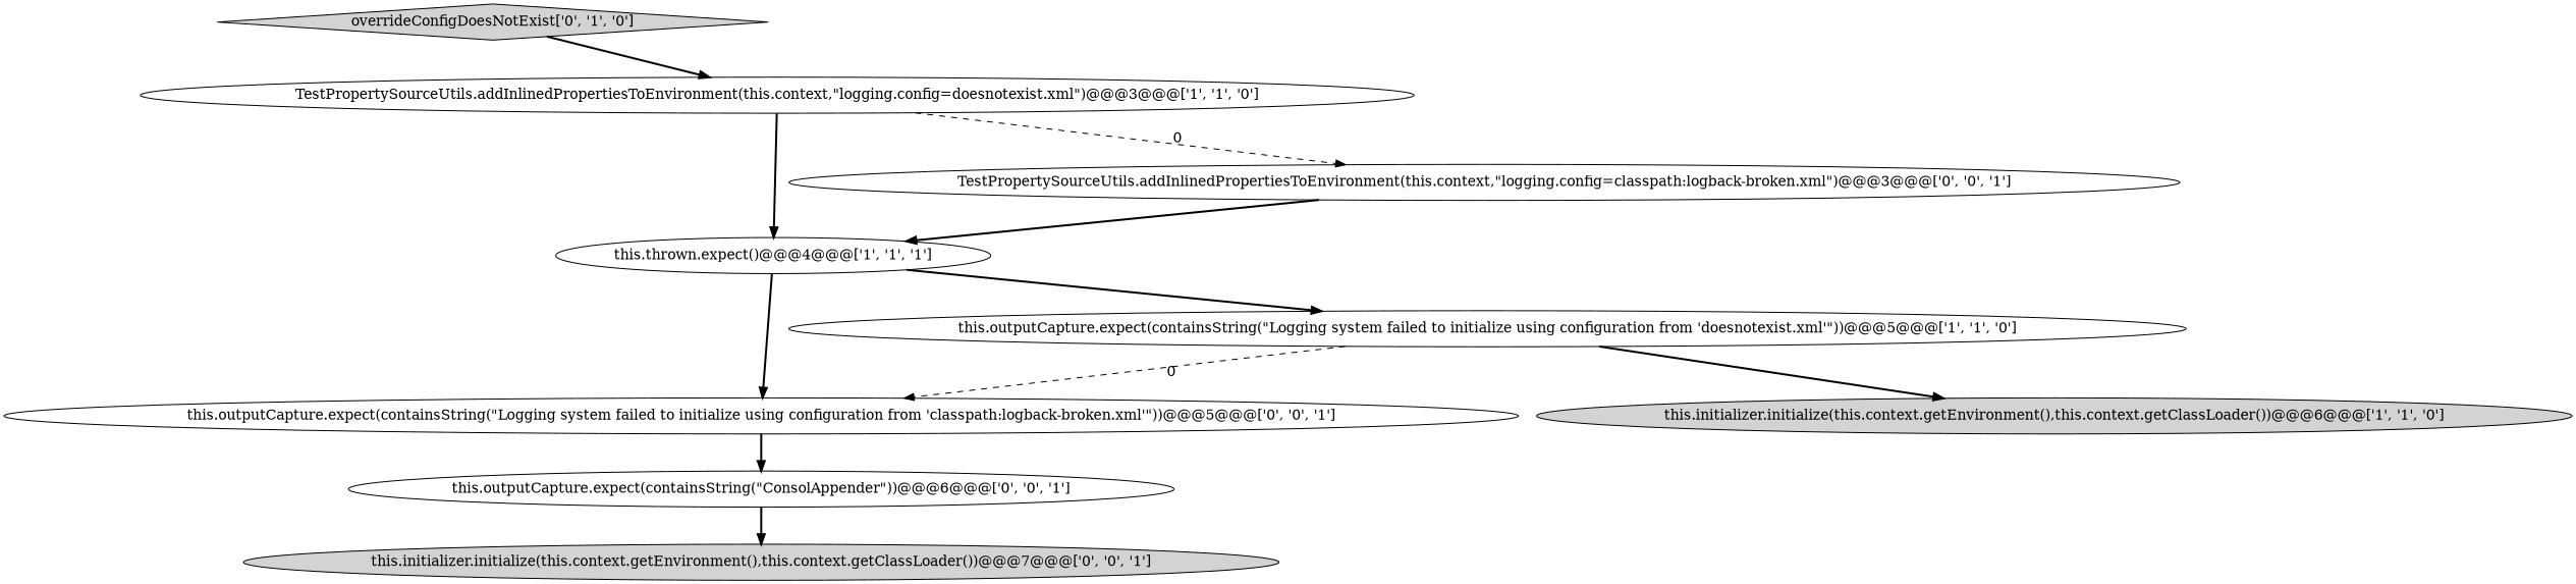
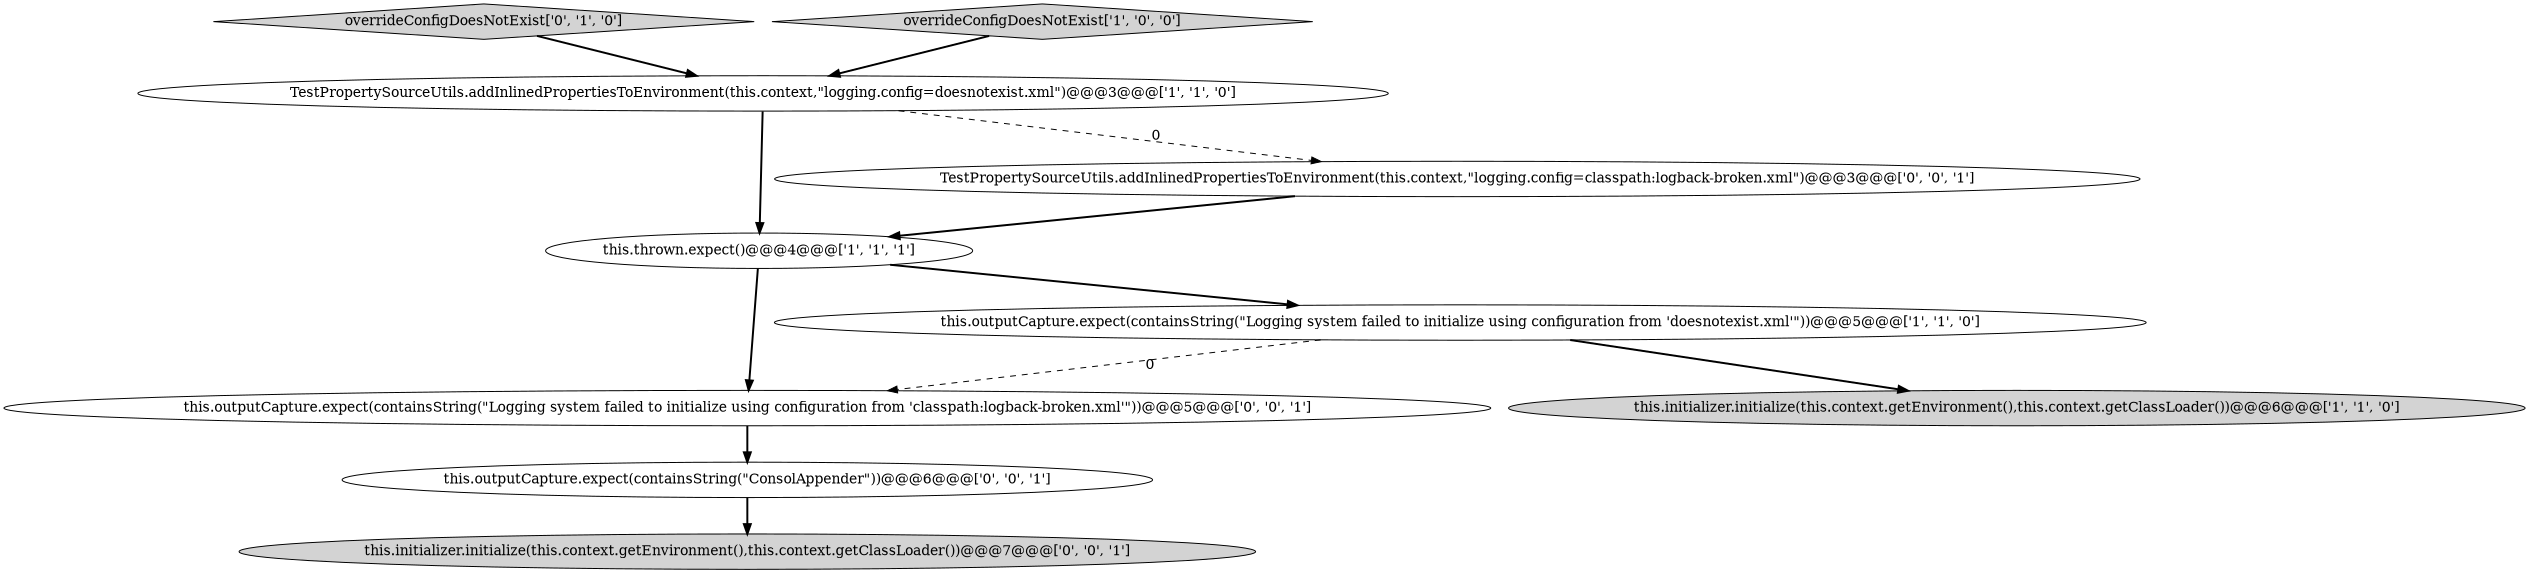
  digraph {
    node [fillcolor=white shape=ellipse style=filled]
    edge [style=bold]
    n1 [label="TestPropertySourceUtils.addInlinedPropertiesToEnvironment(this.context,\"logging.config=doesnotexist.xml\")@@@3@@@['1', '1', '0']"]
    n2 [label="this.thrown.expect()@@@4@@@['1', '1', '1']"]
    n3 [label="TestPropertySourceUtils.addInlinedPropertiesToEnvironment(this.context,\"logging.config=classpath:logback-broken.xml\")@@@3@@@['0', '0', '1']"]
    n4 [label="this.outputCapture.expect(containsString(\"Logging system failed to initialize using configuration from 'classpath:logback-broken.xml'\"))@@@5@@@['0', '0', '1']"]
    n5 [label="this.outputCapture.expect(containsString(\"Logging system failed to initialize using configuration from 'doesnotexist.xml'\"))@@@5@@@['1', '1', '0']"]
    n6 [fillcolor=lightgray label="this.initializer.initialize(this.context.getEnvironment(),this.context.getClassLoader())@@@6@@@['1', '1', '0']"]
    n7 [fillcolor=lightgray label="this.initializer.initialize(this.context.getEnvironment(),this.context.getClassLoader())@@@7@@@['0', '0', '1']"]
    n8 [label="this.outputCapture.expect(containsString(\"ConsolAppender\"))@@@6@@@['0', '0', '1']"]
    n9 [fillcolor=lightgray label="overrideConfigDoesNotExist['0', '1', '0']" shape=diamond]
+   n10 [fillcolor=lightgray label="overrideConfigDoesNotExist['1', '0', '0']" shape=diamond]
    n1 -> n2
    n1 -> n3 [label=0 style=dashed]
    n2 -> n4
    n2 -> n5
    n3 -> n2
    n4 -> n8
    n5 -> n4 [label=0 style=dashed]
    n5 -> n6
    n8 -> n7
    n9 -> n1
+   n10 -> n1
  }
